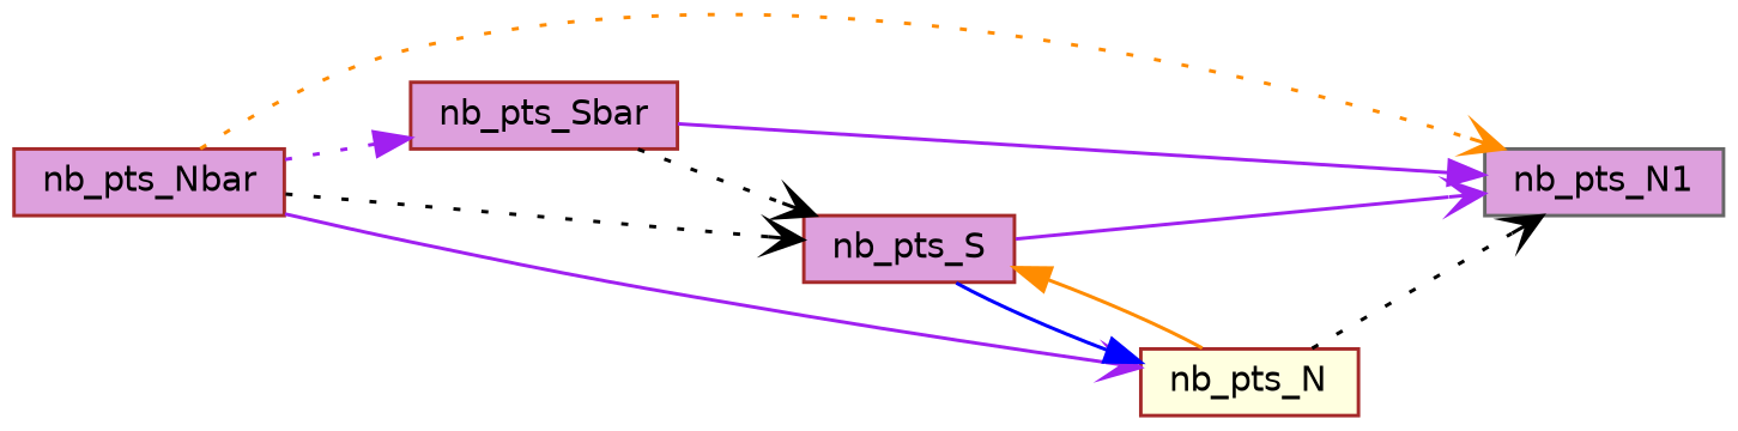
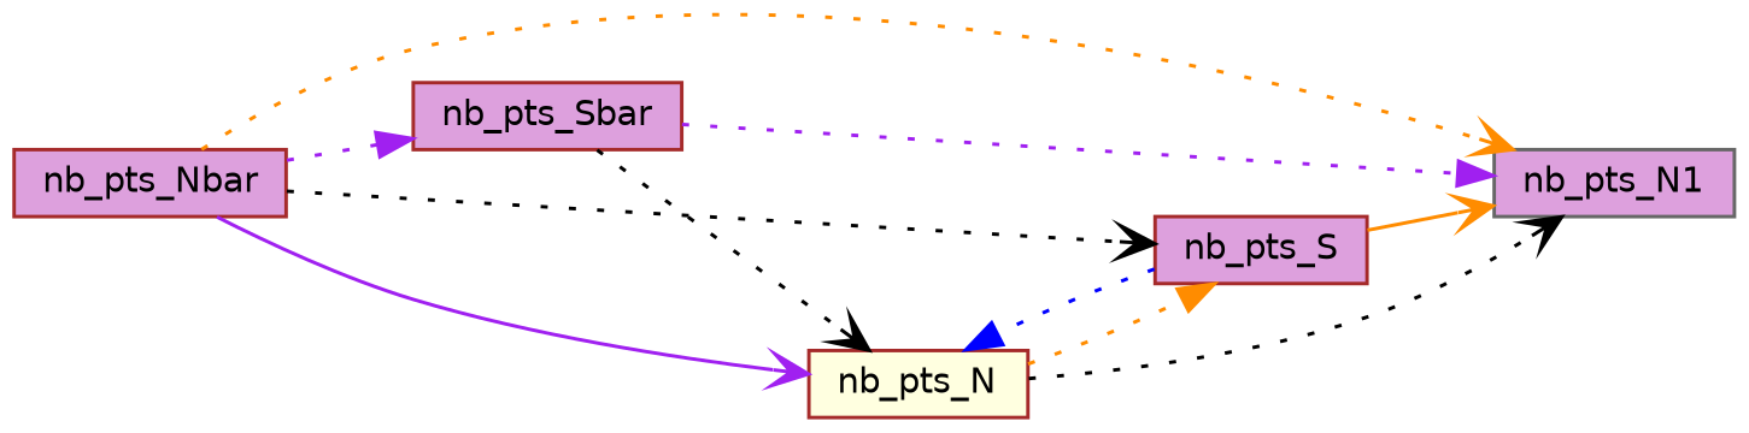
  digraph {
    rankdir=LR
    node [color=brown fillcolor=plum fontname=Helvetica fontsize=10 shape=record style=filled]
    edge [arrowhead=vee color=purple fontname=Helvetica fontsize=10 labelfontname=Helvetica labelfontsize=10 style=dotted]
    n1 [fontcolor=black height=0.2 label=nb_pts_Nbar width=0.4]
    n2 [height=0.2 label=nb_pts_Sbar width=0.4]
    n3 [height=0.2 label=nb_pts_S width=0.4]
    n4 [fillcolor=lightyellow height=0.2 label=nb_pts_N width=0.4]
    n5 [color=gray40 height=0.2 label=nb_pts_N1 width=0.4]
    n1 -> n2 [arrowhead=normal]
    n1 -> n3 [color=black]
    n1 -> n4 [style=solid]
    n1 -> n5 [color=darkorange]
-   n2 -> n3 [color=black]
-   n2 -> n5 [arrowhead=normal style=solid]
-   n3 -> n4 [arrowhead=normal color=blue style=solid]
-   n3 -> n5 [style=solid]
-   n4 -> n3 [arrowhead=normal color=darkorange style=solid]
+   n2 -> n4 [color=black]
+   n2 -> n5 [arrowhead=normal]
+   n3 -> n4 [arrowhead=normal color=blue]
+   n3 -> n5 [color=darkorange style=solid]
+   n4 -> n3 [arrowhead=normal color=darkorange]
    n4 -> n5 [color=black]
  }
